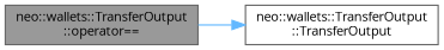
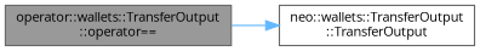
  digraph {
    rankdir=LR
    fontname="Open Sans"
    node [fontname="Open Sans" fontsize=10 shape=box style=filled]
-   n1 [color=gray40 fillcolor=grey60 fontcolor=black height=0.2 label="neo::wallets::TransferOutput\l::operator==" width=0.4]
+   n1 [color=gray40 fillcolor=grey60 fontcolor=black height=0.2 label="operator::wallets::TransferOutput\l::operator==" width=0.4]
    n2 [color=grey40 fillcolor=white height=0.2 label="neo::wallets::TransferOutput\l::TransferOutput" width=0.4]
    n1 -> n2 [color=steelblue1 fontname="Open Sans" fontsize=10 labelfontname=Helvetica labelfontsize=10 style=solid]
  }
